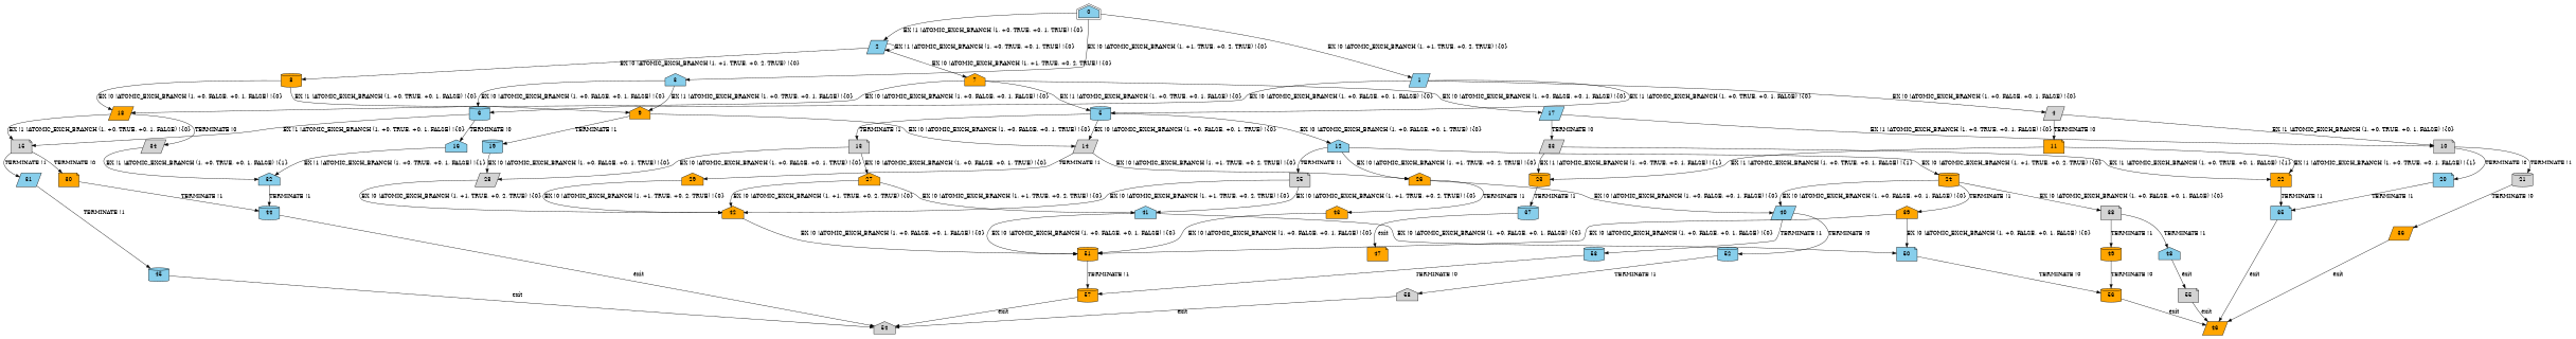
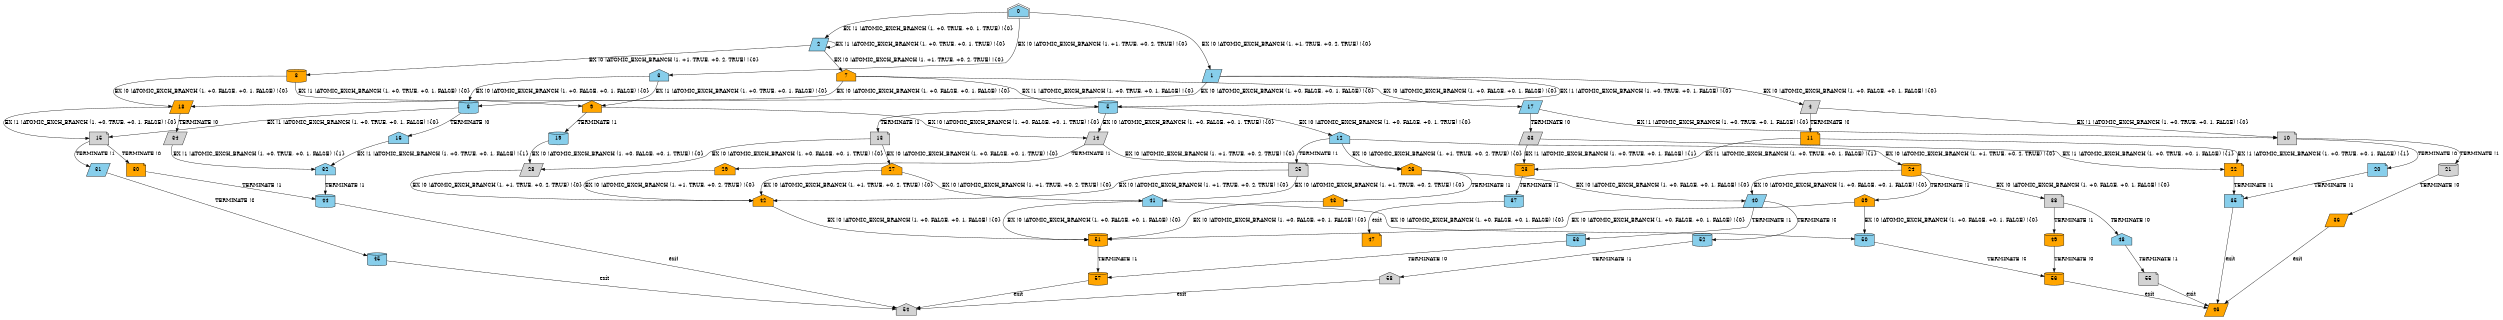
  digraph {
    node [fillcolor=skyblue shape=house style=filled]
    0 [peripheries=2]
    1 [shape=parallelogram]
    2 [shape=parallelogram]
    3
    4 [fillcolor=lightgrey shape=parallelogram]
    5 [shape=cylinder]
    6 [shape=cylinder]
    7 [fillcolor=orange]
    8 [fillcolor=orange shape=cylinder]
    9 [fillcolor=orange]
    10 [fillcolor=lightgrey shape=note]
    11 [fillcolor=orange shape=note]
    12
    13 [fillcolor=lightgrey shape=note]
    14 [fillcolor=lightgrey shape=parallelogram]
    15 [fillcolor=lightgrey shape=note]
    16
    17 [shape=parallelogram]
    18 [fillcolor=orange shape=parallelogram]
    19 [shape=cylinder]
    20 [shape=note]
    21 [fillcolor=lightgrey shape=cylinder]
    22 [fillcolor=orange shape=note]
    23 [fillcolor=orange shape=cylinder]
    24 [fillcolor=orange shape=cylinder]
    25 [fillcolor=lightgrey shape=note]
    26 [fillcolor=orange]
    27 [fillcolor=orange]
    28 [fillcolor=lightgrey shape=parallelogram]
    29 [fillcolor=orange]
    30 [fillcolor=orange shape=note]
    31 [shape=parallelogram]
    32
    33 [fillcolor=lightgrey shape=parallelogram]
    34 [fillcolor=lightgrey shape=parallelogram]
    35 [shape=note]
    36 [fillcolor=orange shape=parallelogram]
    37 [shape=cylinder]
    38 [fillcolor=lightgrey shape=note]
    39 [fillcolor=orange]
    40 [shape=parallelogram]
    41
    42 [fillcolor=orange]
    43 [fillcolor=orange]
    44 [shape=cylinder]
    45 [shape=cylinder]
    46 [fillcolor=orange shape=parallelogram]
    47 [fillcolor=orange shape=note]
    48
    49 [fillcolor=orange shape=cylinder]
-   50 [shape=note]
+   50 [shape=cylinder]
    51 [fillcolor=orange shape=cylinder]
    52 [shape=cylinder]
    53 [shape=cylinder]
    54 [fillcolor=lightgrey]
    55 [fillcolor=lightgrey shape=note]
    56 [fillcolor=orange shape=cylinder]
    57 [fillcolor=orange shape=cylinder]
    58 [fillcolor=lightgrey]
    0 -> 1 [label="EX !0 !ATOMIC_EXCH_BRANCH (1, +1, TRUE, +0, 2, TRUE) !{0}"]
    0 -> 2 [label="EX !1 !ATOMIC_EXCH_BRANCH (1, +0, TRUE, +0, 1, TRUE) !{0}"]
    0 -> 3 [label="EX !0 !ATOMIC_EXCH_BRANCH (1, +1, TRUE, +0, 2, TRUE) !{0}"]
    1 -> 4 [label="EX !0 !ATOMIC_EXCH_BRANCH (1, +0, FALSE, +0, 1, FALSE) !{0}"]
    1 -> 5 [label="EX !1 !ATOMIC_EXCH_BRANCH (1, +0, TRUE, +0, 1, FALSE) !{0}"]
    1 -> 6 [label="EX !0 !ATOMIC_EXCH_BRANCH (1, +0, FALSE, +0, 1, FALSE) !{0}"]
    2 -> 2 [label="EX !1 !ATOMIC_EXCH_BRANCH (1, +0, TRUE, +0, 1, TRUE) !{0}"]
    2 -> 7 [label="EX !0 !ATOMIC_EXCH_BRANCH (1, +1, TRUE, +0, 2, TRUE) !{0}"]
    2 -> 8 [label="EX !0 !ATOMIC_EXCH_BRANCH (1, +1, TRUE, +0, 2, TRUE) !{0}"]
    3 -> 6 [label="EX !0 !ATOMIC_EXCH_BRANCH (1, +0, FALSE, +0, 1, FALSE) !{0}"]
    3 -> 9 [label="EX !1 !ATOMIC_EXCH_BRANCH (1, +0, TRUE, +0, 1, FALSE) !{0}"]
    4 -> 10 [label="EX !1 !ATOMIC_EXCH_BRANCH (1, +0, TRUE, +0, 1, FALSE) !{0}"]
    4 -> 11 [label="TERMINATE !0"]
    5 -> 12 [label="EX !0 !ATOMIC_EXCH_BRANCH (1, +0, FALSE, +0, 1, TRUE) !{0}"]
    5 -> 13 [label="TERMINATE !1"]
    5 -> 14 [label="EX !0 !ATOMIC_EXCH_BRANCH (1, +0, FALSE, +0, 1, TRUE) !{0}"]
    6 -> 15 [label="EX !1 !ATOMIC_EXCH_BRANCH (1, +0, TRUE, +0, 1, FALSE) !{0}"]
    6 -> 16 [label="TERMINATE !0"]
    7 -> 5 [label="EX !1 !ATOMIC_EXCH_BRANCH (1, +0, TRUE, +0, 1, FALSE) !{0}"]
    7 -> 17 [label="EX !0 !ATOMIC_EXCH_BRANCH (1, +0, FALSE, +0, 1, FALSE) !{0}"]
    7 -> 18 [label="EX !0 !ATOMIC_EXCH_BRANCH (1, +0, FALSE, +0, 1, FALSE) !{0}"]
    8 -> 9 [label="EX !1 !ATOMIC_EXCH_BRANCH (1, +0, TRUE, +0, 1, FALSE) !{0}"]
    8 -> 18 [label="EX !0 !ATOMIC_EXCH_BRANCH (1, +0, FALSE, +0, 1, FALSE) !{0}"]
    9 -> 14 [label="EX !0 !ATOMIC_EXCH_BRANCH (1, +0, FALSE, +0, 1, TRUE) !{0}"]
    9 -> 19 [label="TERMINATE !1"]
    10 -> 20 [label="TERMINATE !0"]
    10 -> 21 [label="TERMINATE !1"]
    11 -> 22 [label="EX !1 !ATOMIC_EXCH_BRANCH (1, +0, TRUE, +0, 1, FALSE) !{1}"]
    11 -> 23 [label="EX !1 !ATOMIC_EXCH_BRANCH (1, +0, TRUE, +0, 1, FALSE) !{1}"]
    12 -> 24 [label="EX !0 !ATOMIC_EXCH_BRANCH (1, +1, TRUE, +0, 2, TRUE) !{0}"]
    12 -> 25 [label="TERMINATE !1"]
    12 -> 26 [label="EX !0 !ATOMIC_EXCH_BRANCH (1, +1, TRUE, +0, 2, TRUE) !{0}"]
    13 -> 27 [label="EX !0 !ATOMIC_EXCH_BRANCH (1, +0, FALSE, +0, 1, TRUE) !{0}"]
    13 -> 28 [label="EX !0 !ATOMIC_EXCH_BRANCH (1, +0, FALSE, +0, 1, TRUE) !{0}"]
    14 -> 26 [label="EX !0 !ATOMIC_EXCH_BRANCH (1, +1, TRUE, +0, 2, TRUE) !{0}"]
    14 -> 29 [label="TERMINATE !1"]
    15 -> 30 [label="TERMINATE !0"]
    15 -> 31 [label="TERMINATE !1"]
    16 -> 32 [label="EX !1 !ATOMIC_EXCH_BRANCH (1, +0, TRUE, +0, 1, FALSE) !{1}"]
    17 -> 10 [label="EX !1 !ATOMIC_EXCH_BRANCH (1, +0, TRUE, +0, 1, FALSE) !{0}"]
    17 -> 33 [label="TERMINATE !0"]
    18 -> 15 [label="EX !1 !ATOMIC_EXCH_BRANCH (1, +0, TRUE, +0, 1, FALSE) !{0}"]
    18 -> 34 [label="TERMINATE !0"]
    19 -> 28 [label="EX !0 !ATOMIC_EXCH_BRANCH (1, +0, FALSE, +0, 1, TRUE) !{0}"]
    20 -> 35 [label="TERMINATE !1"]
    21 -> 36 [label="TERMINATE !0"]
    22 -> 35 [label="TERMINATE !1"]
    23 -> 37 [label="TERMINATE !1"]
    24 -> 38 [label="EX !0 !ATOMIC_EXCH_BRANCH (1, +0, FALSE, +0, 1, FALSE) !{0}"]
    24 -> 39 [label="TERMINATE !1"]
    24 -> 40 [label="EX !0 !ATOMIC_EXCH_BRANCH (1, +0, FALSE, +0, 1, FALSE) !{0}"]
    25 -> 41 [label="EX !0 !ATOMIC_EXCH_BRANCH (1, +1, TRUE, +0, 2, TRUE) !{0}"]
    25 -> 42 [label="EX !0 !ATOMIC_EXCH_BRANCH (1, +1, TRUE, +0, 2, TRUE) !{0}"]
    26 -> 40 [label="EX !0 !ATOMIC_EXCH_BRANCH (1, +0, FALSE, +0, 1, FALSE) !{0}"]
    26 -> 43 [label="TERMINATE !1"]
    27 -> 41 [label="EX !0 !ATOMIC_EXCH_BRANCH (1, +1, TRUE, +0, 2, TRUE) !{0}"]
    27 -> 42 [label="EX !0 !ATOMIC_EXCH_BRANCH (1, +1, TRUE, +0, 2, TRUE) !{0}"]
    28 -> 42 [label="EX !0 !ATOMIC_EXCH_BRANCH (1, +1, TRUE, +0, 2, TRUE) !{0}"]
    29 -> 42 [label="EX !0 !ATOMIC_EXCH_BRANCH (1, +1, TRUE, +0, 2, TRUE) !{0}"]
    30 -> 44 [label="TERMINATE !1"]
-   31 -> 45 [label="TERMINATE !1"]
+   31 -> 45 [label="TERMINATE !0"]
    32 -> 44 [label="TERMINATE !1"]
    33 -> 22 [label="EX !1 !ATOMIC_EXCH_BRANCH (1, +0, TRUE, +0, 1, FALSE) !{1}"]
    33 -> 23 [label="EX !1 !ATOMIC_EXCH_BRANCH (1, +0, TRUE, +0, 1, FALSE) !{1}"]
    34 -> 32 [label="EX !1 !ATOMIC_EXCH_BRANCH (1, +0, TRUE, +0, 1, FALSE) !{1}"]
    35 -> 46 [label=exit]
    36 -> 46 [label=exit]
    37 -> 47 [label=exit]
-   38 -> 48 [label="TERMINATE !1"]
+   38 -> 48 [label="TERMINATE !0"]
    38 -> 49 [label="TERMINATE !1"]
    39 -> 50 [label="EX !0 !ATOMIC_EXCH_BRANCH (1, +0, FALSE, +0, 1, FALSE) !{0}"]
    39 -> 51 [label="EX !0 !ATOMIC_EXCH_BRANCH (1, +0, FALSE, +0, 1, FALSE) !{0}"]
    40 -> 52 [label="TERMINATE !0"]
    40 -> 53 [label="TERMINATE !1"]
    41 -> 50 [label="EX !0 !ATOMIC_EXCH_BRANCH (1, +0, FALSE, +0, 1, FALSE) !{0}"]
    41 -> 51 [label="EX !0 !ATOMIC_EXCH_BRANCH (1, +0, FALSE, +0, 1, FALSE) !{0}"]
    42 -> 51 [label="EX !0 !ATOMIC_EXCH_BRANCH (1, +0, FALSE, +0, 1, FALSE) !{0}"]
    43 -> 51 [label="EX !0 !ATOMIC_EXCH_BRANCH (1, +0, FALSE, +0, 1, FALSE) !{0}"]
    44 -> 54 [label=exit]
    45 -> 54 [label=exit]
-   48 -> 55 [label=exit]
+   48 -> 55 [label="TERMINATE !1"]
    49 -> 56 [label="TERMINATE !0"]
    50 -> 56 [label="TERMINATE !0"]
    51 -> 57 [label="TERMINATE !1"]
    52 -> 58 [label="TERMINATE !1"]
    53 -> 57 [label="TERMINATE !0"]
    55 -> 46 [label=exit]
    56 -> 46 [label=exit]
    57 -> 54 [label=exit]
    58 -> 54 [label=exit]
  }
